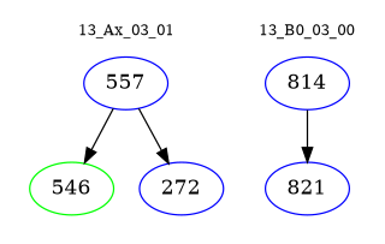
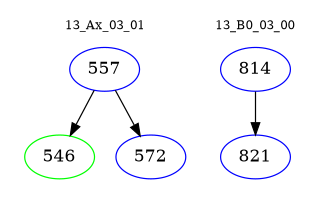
  digraph {
    node [color=blue]
    edge [color=black]
    n1 [label=557]
    n2 [color=green label=546]
-   n3 [label=272]
+   n3 [label=572]
    n4 [label=814]
    n5 [label=821]
    subgraph cluster_1 {
      color=white
      fontsize=10
      label="13_Ax_03_01"
      n1
      n2
      n3
    }
    subgraph cluster_2 {
      color=white
      fontsize=10
      label="13_B0_03_00"
      n4
      n5
    }
    n1 -> n2
    n1 -> n3
    n4 -> n5
  }
